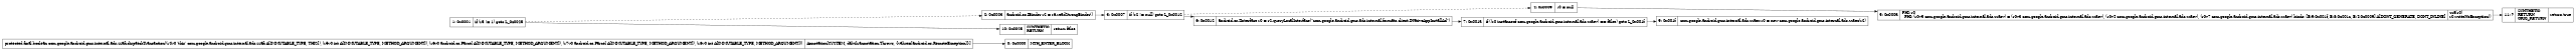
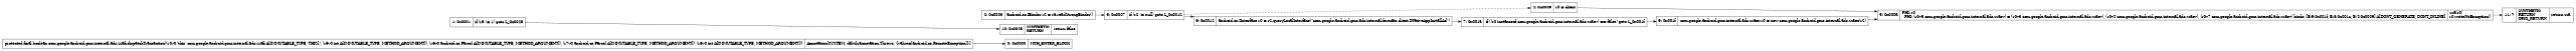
  digraph {
    rankdir=LR
    node [shape=record]
    n1 [label="{0\:\ 0x0000|MTH_ENTER_BLOCK\l}"]
    n2 [label="{1\:\ 0x0001|if (r5 != 1) goto L_0x0025\l}"]
    n3 [label="{2\:\ 0x0003|android.os.IBinder r2 = r6.readStrongBinder()\l}"]
    n4 [label="{10\:\ 0x0025|SYNTHETIC\lRETURN\l|return false\l}"]
    n5 [label="{3\:\ 0x0007|if (r2 != null) goto L_0x0012\l}"]
-   n6 [label="{4\:\ 0x0009|r0 = null\l}"]
+   n6 [label="{4\:\ 0x0009|r0 = client\l}"]
    n7 [label="{6\:\ 0x0012|android.os.IInterface r0 = r2.queryLocalInterface(\"com.google.android.gms.ads.internal.formats.client.INativeAppInstallAd\")\l}"]
    n8 [label="{5\:\ 0x000a|PHI: r0 \l  PHI: (r0v5 com.google.android.gms.internal.ads.zzaev) = (r0v3 com.google.android.gms.internal.ads.zzaev), (r0v4 com.google.android.gms.internal.ads.zzaev), (r0v7 com.google.android.gms.internal.ads.zzaev) binds: [B:9:0x001f, B:8:0x001c, B:4:0x0009] A[DONT_GENERATE, DONT_INLINE]\l|zza(r0)\lr0.writeNoException()\l}"]
    n9 [label="{7\:\ 0x001a|if ((r0 instanceof com.google.android.gms.internal.ads.zzaev) == false) goto L_0x001f\l}"]
-   n10 [label="{11\:\ ?|SYNTHETIC\lRETURN\lORIG_RETURN\l|return true\l}"]
+   n10 [label="{11\:\ ?|SYNTHETIC\lRETURN\lORIG_RETURN\l|return zza\l}"]
    n11 [label="{9\:\ 0x001f|com.google.android.gms.internal.ads.zzaex r0 = new com.google.android.gms.internal.ads.zzaex(r2)\l}"]
    n12 [label="{protected final boolean com.google.android.gms.internal.ads.zzafi.dispatchTransaction((r4v0 'this' com.google.android.gms.internal.ads.zzafi A[IMMUTABLE_TYPE, THIS]), (r5v0 int A[IMMUTABLE_TYPE, METHOD_ARGUMENT]), (r6v0 android.os.Parcel A[IMMUTABLE_TYPE, METHOD_ARGUMENT]), (r7v0 android.os.Parcel A[IMMUTABLE_TYPE, METHOD_ARGUMENT]), (r8v0 int A[IMMUTABLE_TYPE, METHOD_ARGUMENT]))  | Annotation[SYSTEM, dalvik.annotation.Throws, \{value=[android.os.RemoteException]\}]\l}"]
-   n2 -> n3 [style=dashed]
    n2 -> n4
    n3 -> n5
    n5 -> n6 [style=dashed]
    n5 -> n7
    n6 -> n8
    n7 -> n9
    n8 -> n10
    n9 -> n11
+   n11 -> n8
    n12 -> n1
  }
